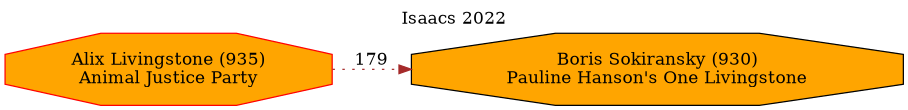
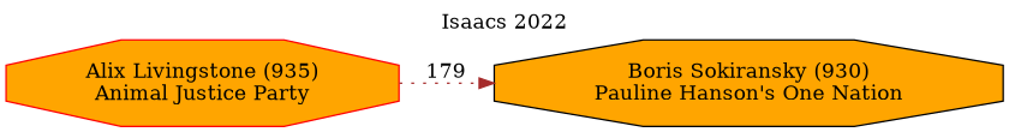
  digraph {
    label="Isaacs 2022"
    labelloc=t
    mclimit=10
    rankdir=LR
    node [shape=octagon style=filled fillcolor=orange]
-   n1 [label="Boris Sokiransky (930)\nPauline Hanson's One Livingstone" color=black]
+   n1 [label="Boris Sokiransky (930)\nPauline Hanson's One Nation" color=black]
    n2 [label="Alix Livingstone (935)\nAnimal Justice Party" color=red]
    n2 -> n1 [label=179 color=brown style=dotted]
  }
